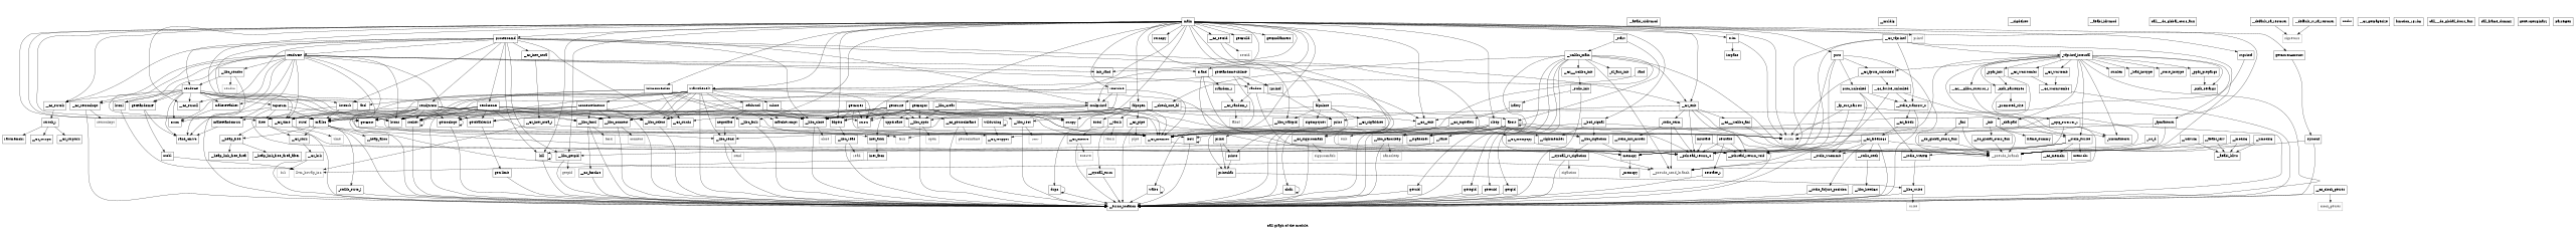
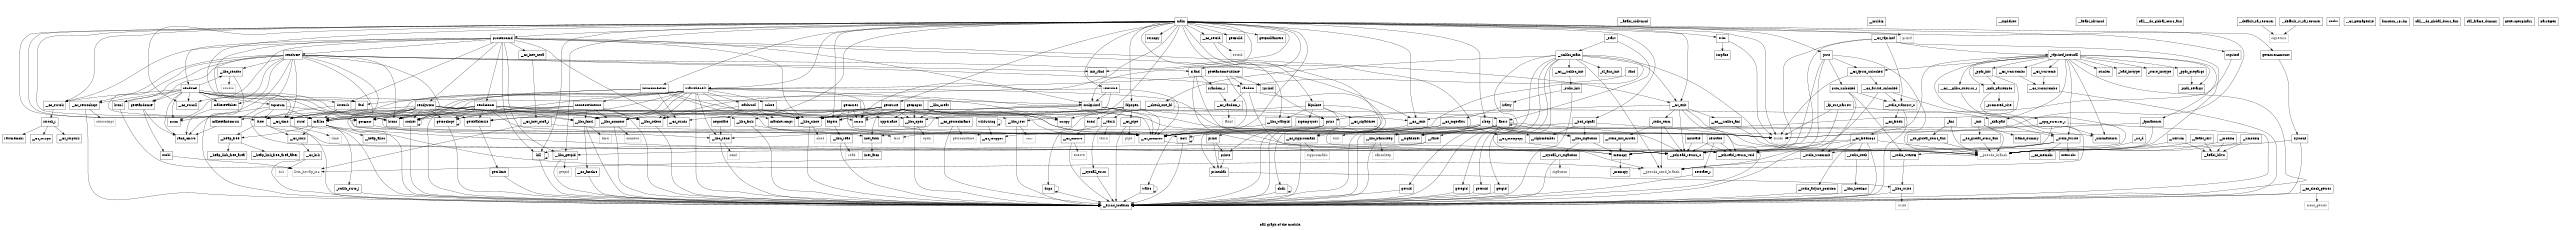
  digraph {
    label="Call graph of the module."
    node [shape=record]
    n1 [label="{negotiate}"]
    n2 [label="{__libc_send}"]
    n3 [label="{__errno_location}"]
    n4 [color=gray50 fontcolor=gray50 label="{send}"]
    n5 [label="{connectTimeout}"]
    n6 [label="{__libc_select}"]
    n7 [label="{__libc_fcntl}"]
    n8 [label="{htons}"]
    n9 [label="{__libc_connect}"]
    n10 [label="{getsockopt}"]
    n11 [label="{getHost}"]
    n12 [color=gray50 fontcolor=gray50 label="{fcntl}"]
    n13 [label="{__GI_fcntl64}"]
    n14 [color=gray50 fontcolor=gray50 label="{connect}"]
    n15 [label="{inet_addr}"]
    n16 [label="{__GI_pipe}"]
    n17 [color=gray50 fontcolor=gray50 label="{pipe}"]
    n18 [label="{main}"]
    n19 [label="{puts}"]
    n20 [label="{__GI_setsid}"]
    n21 [color=gray50 fontcolor=gray50 label="{printf}"]
    n22 [label="{listFork}"]
    n23 [label="{__GI__exit}"]
    n24 [label="{chdir}"]
    n25 [label="{initConnection}"]
    n26 [label="{__libc_fork}"]
    n27 [label="{StartTheLelz}"]
    n28 [label="{__libc_getpid}"]
    n29 [label="{__GI_time}"]
    n30 [label="{getOurIP}"]
    n31 [label="{kill}"]
    n32 [label="{__libc_waitpid}"]
    n33 [label="{processCmd}"]
    n34 [label="{__GI_toupper}"]
    n35 [label="{__bsd_signal}"]
    n36 [label="{malloc}"]
    n37 [label="{free}"]
    n38 [label="{srand}"]
    n39 [label="{__GI_exit}"]
    n40 [color=gray50 fontcolor=gray50 label="{strlen}"]
    n41 [label="{strcpy}"]
    n42 [label="{strncpy}"]
    n43 [label="{strstr}"]
    n44 [label="{__GI_strtok}"]
    n45 [label="{sleep}"]
    n46 [label="{__GI_memset}"]
    n47 [label="{__GI_strcoll}"]
    n48 [label="{getBuild}"]
    n49 [label="{getCoresAmount}"]
    n50 [label="{getEndianness}"]
    n51 [label="{init_rand}"]
    n52 [label="{trim}"]
    n53 [label="{szprintf}"]
    n54 [label="{sockprintf}"]
    n55 [label="{fdpopen}"]
    n56 [label="{fdpclose}"]
    n57 [label="{fdgets}"]
    n58 [label="{recvLine}"]
    n59 [label="{__pthread_return_0}"]
    n60 [label="{__pthread_return_void}"]
    n61 [label="{putc_unlocked}"]
    n62 [label="{__GI_fputs_unlocked}"]
    n63 [color=gray50 fontcolor=gray50 label="{__pseudo_branch}"]
    n64 [color=gray50 fontcolor=gray50 label="{setsid}"]
    n65 [color=gray50 fontcolor=gray50 label="{exit}"]
    n66 [label="{__libc_close}"]
    n67 [label="{socket}"]
    n68 [label="{atol}"]
    n69 [label="{__GI_strchr}"]
    n70 [color=gray50 fontcolor=gray50 label="{fork}"]
    n71 [label="{matchPrompt}"]
    n72 [label="{readUntil}"]
    n73 [label="{getdtablesize}"]
    n74 [label="{sclose}"]
    n75 [color=gray50 fontcolor=gray50 label="{getpid}"]
    n76 [color=gray50 fontcolor=gray50 label="{time}"]
    n77 [label="{ioctl}"]
    n78 [label="{__libc_open}"]
    n79 [label="{__GI_getsockname}"]
    n80 [label="{wait4}"]
    n81 [label="{sendJUNK}"]
    n82 [label="{sendUDP}"]
    n83 [label="{sendHOLD}"]
    n84 [label="{sendTCP}"]
    n85 [label="{__GI_inet_ntoa}"]
    n86 [label="{__sigaddset}"]
    n87 [label="{__sigismember}"]
    n88 [label="{__libc_sigaction}"]
    n89 [color=gray50 fontcolor=gray50 label="{__pseudo_cond_branch}"]
    n90 [label="{__heap_alloc}"]
    n91 [label="{__heap_free}"]
    n92 [label="{__GI_sbrk}"]
    n93 [label="{srandom_r}"]
    n94 [label="{_stdio_term}"]
    n95 [label="{__GI___uClibc_fini}"]
    n96 [label="{strtok_r}"]
    n97 [label="{__GI_sigprocmask}"]
    n98 [label="{__libc_nanosleep}"]
    n99 [label="{sysconf}"]
    n100 [label="{isspace}"]
    n101 [label="{print}"]
    n102 [label="{dup2}"]
    n103 [label="{__vfork}"]
    n104 [label="{execl}"]
    n105 [label="{__GI_sigaddset}"]
    n106 [label="{sigemptyset}"]
    n107 [label="{__libc_read}"]
    n108 [label="{__libc_recv}"]
    n109 [color=gray50 fontcolor=gray50 label="{read}"]
    n110 [label="{__stdio_wcommit}"]
    n111 [label="{__stdio_trans2w_o}"]
    n112 [label="{__stdio_WRITE}"]
    n113 [label="{__GI_fwrite_unlocked}"]
    n114 [label="{__udivsi3}"]
    n115 [label="{__aeabi_ldiv0}"]
    n116 [label="{__GI_vfprintf}"]
    n117 [label="{_vfprintf_internal}"]
    n118 [label="{__GI_fseek}"]
    n119 [label="{strnlen}"]
    n120 [label="{__GI___glibc_strerror_r}"]
    n121 [label="{_uintmaxtostr}"]
    n122 [label="{__GI_wcrtomb}"]
    n123 [label="{__GI_wcsrtombs}"]
    n124 [label="{__stdio_fwrite}"]
    n125 [label="{_load_inttype}"]
    n126 [label="{_store_inttype}"]
    n127 [label="{_fpmaxtostr}"]
    n128 [label="{_charpad}"]
    n129 [label="{_ppfs_init}"]
    n130 [label="{_ppfs_prepargs}"]
    n131 [label="{_ppfs_setargs}"]
    n132 [label="{_ppfs_parsespec}"]
    n133 [label="{__stdio_init_mutex}"]
    n134 [label="{memcpy}"]
    n135 [label="{_memcpy}"]
    n136 [label="{__aeabi_uidivmod}"]
    n137 [label="{__umodsi3}"]
    n138 [label="{_stdio_init}"]
    n139 [label="{isatty}"]
    n140 [label="{__GI_tcgetattr}"]
    n141 [label="{__modsi3}"]
    n142 [color=gray50 fontcolor=gray50 label="{recv}"]
    n143 [label="{__libc_write}"]
    n144 [color=gray50 fontcolor=gray50 label="{write}"]
    n145 [color=gray50 fontcolor=gray50 label="{sigprocmask}"]
    n146 [label="{getRandomPublicIP}"]
    n147 [label="{random}"]
    n148 [label="{zprintf}"]
    n149 [label="{__GI_random_r}"]
    n150 [label="{inet_aton}"]
    n151 [label="{getRandomIP}"]
    n152 [label="{ntohl}"]
    n153 [label="{rand_cmwc}"]
    n154 [color=gray50 fontcolor=gray50 label="{llvm_bswap_i32}"]
    n155 [color=gray50 fontcolor=gray50 label="{close}"]
    n156 [label="{strtol}"]
    n157 [label="{makeRandomStr}"]
    n158 [label="{getrlimit}"]
    n159 [label="{csum}"]
    n160 [label="{tcpcsum}"]
    n161 [label="{makeIPPacket}"]
    n162 [label="{__muldi3}"]
    n163 [label="{__GI_setsockopt}"]
    n164 [label="{htonl}"]
    n165 [label="{__libc_sendto}"]
    n166 [color=gray50 fontcolor=gray50 label="{setsockopt}"]
    n167 [color=gray50 fontcolor=gray50 label="{sendto}"]
    n168 [color=gray50 fontcolor=gray50 label="{open}"]
    n169 [color=gray50 fontcolor=gray50 label="{getsockname}"]
    n170 [color=gray50 fontcolor=gray50 label="{vfork}"]
    n171 [label="{__syscall_error}"]
    n172 [label="{__libc_creat}"]
    n173 [label="{__GI_inet_ntoa_r}"]
    n174 [label="{__syscall_rt_sigaction}"]
    n175 [label="{__sigdelset}"]
    n176 [label="{__heap_link_free_area}"]
    n177 [label="{__heap_link_free_area_after}"]
    n178 [label="{__GI_brk}"]
    n179 [label="{abort}"]
    n180 [label="{__raise}"]
    n181 [label="{rand}"]
    n182 [color=gray50 fontcolor=gray50 label="{fabsf}"]
    n183 [label="{setstate}"]
    n184 [label="{setstate_r}"]
    n185 [label="{initstate}"]
    n186 [label="{_24_d}"]
    n187 [label="{_stdlib_strto_l}"]
    n188 [label="{_dl_aux_init}"]
    n189 [color=gray50 fontcolor=gray50 label="{brk}"]
    n190 [label="{__GI_fseeko64}"]
    n191 [label="{__stdio_adjust_position}"]
    n192 [label="{__stdio_seek}"]
    n193 [label="{__libc_lseek64}"]
    n194 [label="{rawmemchr}"]
    n195 [label="{__GI_strspn}"]
    n196 [label="{__aeabi_idiv}"]
    n197 [label="{__aeabi_idivmod}"]
    n198 [label="{__do_global_ctors_aux}"]
    n199 [label="{call___do_global_ctors_aux}"]
    n200 [label="{_fini}"]
    n201 [label="{__do_global_dtors_aux}"]
    n202 [color=gray50 fontcolor=gray50 label="{sigreturn}"]
    n203 [color=gray50 fontcolor=gray50 label="{sigaction}"]
    n204 [color=gray50 fontcolor=gray50 label="{clock_getres}"]
    n205 [color=gray50 fontcolor=gray50 label="{execve}"]
    n206 [color=gray50 fontcolor=gray50 label="{nanosleep}"]
    n207 [label="{__xpg_strerror_r}"]
    n208 [label="{__GI_strpbrk}"]
    n209 [label="{__GI_mempcpy}"]
    n210 [label="{ntohs}"]
    n211 [label="{__GI_execve}"]
    n212 [label="{__check_one_fd}"]
    n213 [label="{__GI___uClibc_init}"]
    n214 [label="{__uClibc_main}"]
    n215 [label="{getegid}"]
    n216 [label="{geteuid}"]
    n217 [label="{getgid}"]
    n218 [label="{getuid}"]
    n219 [label="{__default_sa_restorer}"]
    n220 [label="{__default_rt_sa_restorer}"]
    n221 [label="{__GI_clock_getres}"]
    n222 [label="{__GI_getpagesize}"]
    n223 [label="{__GI_wcsnrtombs}"]
    n224 [label="{__GI_memchr}"]
    n225 [label="{memrchr}"]
    n226 [label="{function_151b8}"]
    n227 [label="{_fp_out_narrow}"]
    n228 [label="{_promoted_size}"]
    n229 [label="{_init}"]
    n230 [label="{frame_dummy}"]
    n231 [label="{call___do_global_dtors_aux}"]
    n232 [label="{call_frame_dummy}"]
    n233 [label="{_start}"]
    n234 [label="{getProperBinary}"]
    n235 [label="{printchar}"]
    n236 [label="{prints}"]
    n237 [label="{printi}"]
    n238 [label="{parseHex}"]
    n239 [label="{wildString}"]
    n240 [label="{uppercase}"]
    n241 [label="{getBogos}"]
    n242 [label="{getCores}"]
    n1 -> n2
    n2 -> n3
    n2 -> n4
    n5 -> n3
    n5 -> n6
    n5 -> n7
    n5 -> n8
    n5 -> n9
    n5 -> n10
    n5 -> n11
    n6 -> n3
    n7 -> n3
    n7 -> n12
    n7 -> n13
    n9 -> n3
    n9 -> n14
    n10 -> n3
    n10 -> n10
    n11 -> n15
    n13 -> n3
    n15 -> n150
    n16 -> n3
    n16 -> n17
    n18 -> n19
    n18 -> n20
    n18 -> n21
    n18 -> n22
    n18 -> n23
    n18 -> n24
    n18 -> n25
    n18 -> n26
    n18 -> n27
    n18 -> n28
    n18 -> n29
    n18 -> n30
    n18 -> n31
    n18 -> n32
    n18 -> n33
    n18 -> n34
    n18 -> n35
    n18 -> n36
    n18 -> n37
    n18 -> n38
    n18 -> n39
    n18 -> n40
    n18 -> n41
    n18 -> n42
    n18 -> n43
    n18 -> n44
    n18 -> n45
    n18 -> n46
    n18 -> n47
    n18 -> n48
    n18 -> n49
    n18 -> n50
    n18 -> n51
    n18 -> n52
    n18 -> n53
    n18 -> n54
    n18 -> n55
    n18 -> n56
    n18 -> n57
    n18 -> n58
    n19 -> n59
    n19 -> n60
    n19 -> n61
    n19 -> n62
    n19 -> n63
    n20 -> n3
    n20 -> n64
    n22 -> n26
    n22 -> n36
    n22 -> n37
    n23 -> n65
    n24 -> n3
    n24 -> n24
    n25 -> n5
    n25 -> n41
    n25 -> n46
    n25 -> n66
    n25 -> n67
    n25 -> n68
    n25 -> n69
    n26 -> n3
    n26 -> n70
    n27 -> n2
    n27 -> n3
    n27 -> n6
    n27 -> n7
    n27 -> n8
    n27 -> n9
    n27 -> n10
    n27 -> n29
    n27 -> n36
    n27 -> n40
    n27 -> n43
    n27 -> n46
    n27 -> n67
    n27 -> n71
    n27 -> n72
    n27 -> n73
    n27 -> n74
    n28 -> n3
    n28 -> n75
    n29 -> n3
    n29 -> n76
    n30 -> n8
    n30 -> n9
    n30 -> n15
    n30 -> n41
    n30 -> n43
    n30 -> n46
    n30 -> n57
    n30 -> n66
    n30 -> n67
    n30 -> n77
    n30 -> n78
    n30 -> n79
    n31 -> n3
    n31 -> n31
    n32 -> n80
    n33 -> n22
    n33 -> n23
    n33 -> n28
    n33 -> n31
    n33 -> n39
    n33 -> n44
    n33 -> n47
    n33 -> n54
    n33 -> n66
    n33 -> n68
    n33 -> n69
    n33 -> n81
    n33 -> n82
    n33 -> n83
    n33 -> n84
    n33 -> n85
    n35 -> n3
    n35 -> n86
    n35 -> n87
    n35 -> n88
    n36 -> n3
    n36 -> n59
    n36 -> n89
    n36 -> n90
    n36 -> n91
    n36 -> n92
    n37 -> n59
    n37 -> n91
    n37 -> n92
    n38 -> n59
    n38 -> n60
    n38 -> n93
    n39 -> n23
    n39 -> n59
    n39 -> n60
    n39 -> n63
    n39 -> n94
    n39 -> n95
    n44 -> n96
    n45 -> n3
    n45 -> n86
    n45 -> n87
    n45 -> n88
    n45 -> n97
    n45 -> n98
    n46 -> n63
    n49 -> n99
    n52 -> n40
    n52 -> n100
    n53 -> n101
    n54 -> n2
    n54 -> n36
    n54 -> n37
    n54 -> n40
    n54 -> n46
    n54 -> n101
    n55 -> n16
    n55 -> n23
    n55 -> n36
    n55 -> n46
    n55 -> n66
    n55 -> n73
    n55 -> n102
    n55 -> n103
    n55 -> n104
    n56 -> n3
    n56 -> n32
    n56 -> n66
    n56 -> n97
    n56 -> n105
    n56 -> n106
    n57 -> n107
    n58 -> n6
    n58 -> n46
    n58 -> n54
    n58 -> n108
    n61 -> n110
    n61 -> n111
    n61 -> n112
    n62 -> n40
    n62 -> n113
    n66 -> n3
    n66 -> n155
    n67 -> n3
    n67 -> n67
    n68 -> n156
    n71 -> n40
    n72 -> n1
    n72 -> n6
    n72 -> n43
    n72 -> n71
    n72 -> n108
    n73 -> n158
    n74 -> n66
    n77 -> n3
    n77 -> n77
    n78 -> n3
    n78 -> n168
    n79 -> n3
    n79 -> n169
    n80 -> n3
    n80 -> n80
    n81 -> n2
    n81 -> n3
    n81 -> n6
    n81 -> n7
    n81 -> n8
    n81 -> n9
    n81 -> n10
    n81 -> n11
    n81 -> n29
    n81 -> n36
    n81 -> n46
    n81 -> n66
    n81 -> n67
    n81 -> n73
    n81 -> n157
    n82 -> n8
    n82 -> n11
    n82 -> n29
    n82 -> n36
    n82 -> n38
    n82 -> n46
    n82 -> n51
    n82 -> n67
    n82 -> n147
    n82 -> n151
    n82 -> n153
    n82 -> n157
    n82 -> n159
    n82 -> n161
    n82 -> n163
    n82 -> n164
    n82 -> n165
    n83 -> n3
    n83 -> n6
    n83 -> n7
    n83 -> n8
    n83 -> n9
    n83 -> n10
    n83 -> n11
    n83 -> n29
    n83 -> n36
    n83 -> n46
    n83 -> n66
    n83 -> n67
    n83 -> n73
    n84 -> n8
    n84 -> n11
    n84 -> n29
    n84 -> n44
    n84 -> n47
    n84 -> n54
    n84 -> n67
    n84 -> n151
    n84 -> n153
    n84 -> n159
    n84 -> n160
    n84 -> n161
    n84 -> n163
    n84 -> n164
-   n165 -> n84
+   n84 -> n165
    n85 -> n173
    n88 -> n134
    n88 -> n174
    n91 -> n176
    n91 -> n177
    n92 -> n178
    n93 -> n149
    n94 -> n59
    n94 -> n89
    n94 -> n133
    n95 -> n63
    n96 -> n194
    n96 -> n195
    n96 -> n208
    n97 -> n3
    n97 -> n145
    n98 -> n3
    n98 -> n206
    n99 -> n3
    n99 -> n63
    n101 -> n235
    n101 -> n236
    n101 -> n237
    n102 -> n3
    n102 -> n102
    n103 -> n70
    n103 -> n170
    n103 -> n171
    n104 -> n211
    n105 -> n3
    n105 -> n86
    n106 -> n46
    n107 -> n3
    n107 -> n109
    n108 -> n3
    n108 -> n142
    n110 -> n89
    n111 -> n3
    n111 -> n118
    n112 -> n143
    n113 -> n3
    n113 -> n111
    n113 -> n124
    n114 -> n63
    n114 -> n115
    n116 -> n59
    n116 -> n60
    n116 -> n63
    n116 -> n111
    n116 -> n117
    n117 -> n3
    n117 -> n40
    n117 -> n62
    n117 -> n89
    n117 -> n119
    n117 -> n120
    n117 -> n121
    n117 -> n122
    n117 -> n123
    n117 -> n124
    n117 -> n125
    n117 -> n126
    n117 -> n127
    n117 -> n128
    n117 -> n129
    n117 -> n130
    n117 -> n131
    n117 -> n132
    n118 -> n190
    n120 -> n207
    n122 -> n223
    n123 -> n223
    n124 -> n110
    n124 -> n112
    n124 -> n134
    n124 -> n224
    n124 -> n225
    n127 -> n46
    n127 -> n63
    n128 -> n124
    n129 -> n46
    n129 -> n132
    n130 -> n131
    n132 -> n134
    n132 -> n228
    n133 -> n134
    n134 -> n135
    n137 -> n63
    n137 -> n115
    n138 -> n3
    n138 -> n139
    n139 -> n140
    n140 -> n46
    n140 -> n77
    n140 -> n209
    n141 -> n63
    n141 -> n115
    n143 -> n3
    n143 -> n144
    n146 -> n15
    n146 -> n27
    n146 -> n147
    n146 -> n148
    n147 -> n59
    n147 -> n60
    n147 -> n149
    n148 -> n101
    n149 -> n182
    n150 -> n154
    n151 -> n152
    n151 -> n153
    n152 -> n154
    n156 -> n187
    n157 -> n153
    n158 -> n3
    n160 -> n8
    n160 -> n36
    n160 -> n37
    n160 -> n134
    n160 -> n159
    n161 -> n153
    n163 -> n3
    n163 -> n166
    n164 -> n154
    n165 -> n3
    n165 -> n167
    n171 -> n3
    n172 -> n78
    n173 -> n121
    n173 -> n154
    n174 -> n3
    n174 -> n203
    n178 -> n3
    n178 -> n189
    n179 -> n46
    n179 -> n59
    n179 -> n86
    n179 -> n88
    n179 -> n89
    n179 -> n179
    n179 -> n180
    n180 -> n28
    n180 -> n31
    n181 -> n147
    n183 -> n59
    n183 -> n60
    n183 -> n184
    n184 -> n3
    n185 -> n59
    n185 -> n60
    n186 -> n63
    n187 -> n3
    n190 -> n3
    n190 -> n59
    n190 -> n60
    n190 -> n63
    n190 -> n110
    n190 -> n191
    n190 -> n192
    n191 -> n3
    n192 -> n193
    n193 -> n3
    n196 -> n63
    n196 -> n115
    n198 -> n63
    n200 -> n63
    n200 -> n201
    n201 -> n63
    n207 -> n3
    n207 -> n40
    n207 -> n121
    n207 -> n134
    n209 -> n134
    n211 -> n3
    n211 -> n205
    n212 -> n7
    n212 -> n78
    n212 -> n179
    n213 -> n138
    n214 -> n3
    n214 -> n39
    n214 -> n46
    n214 -> n63
    n214 -> n89
    n214 -> n188
    n214 -> n212
    n214 -> n213
    n214 -> n215
    n214 -> n216
    n214 -> n217
    n214 -> n218
    n215 -> n3
    n216 -> n3
    n217 -> n3
    n218 -> n3
    n219 -> n202
    n220 -> n202
    n221 -> n3
    n221 -> n204
    n223 -> n3
    n227 -> n40
    n227 -> n89
    n227 -> n128
    n229 -> n63
    n229 -> n198
    n229 -> n230
    n233 -> n179
    n233 -> n214
    n235 -> n143
    n236 -> n235
    n237 -> n235
    n237 -> n236
    n239 -> n34
    n239 -> n239
    n240 -> n34
    n241 -> n40
    n241 -> n41
    n241 -> n43
    n241 -> n46
    n241 -> n57
    n241 -> n66
    n241 -> n69
    n241 -> n78
    n241 -> n240
    n242 -> n43
    n242 -> n46
    n242 -> n57
    n242 -> n66
    n242 -> n78
    n242 -> n240
  }
